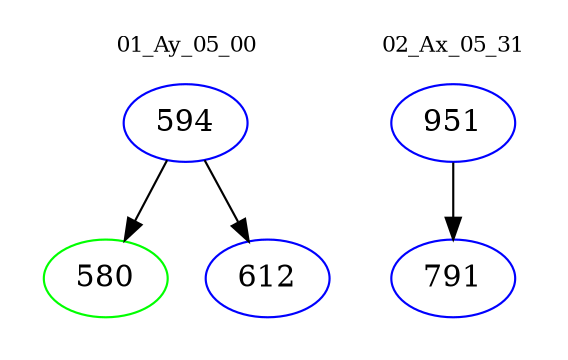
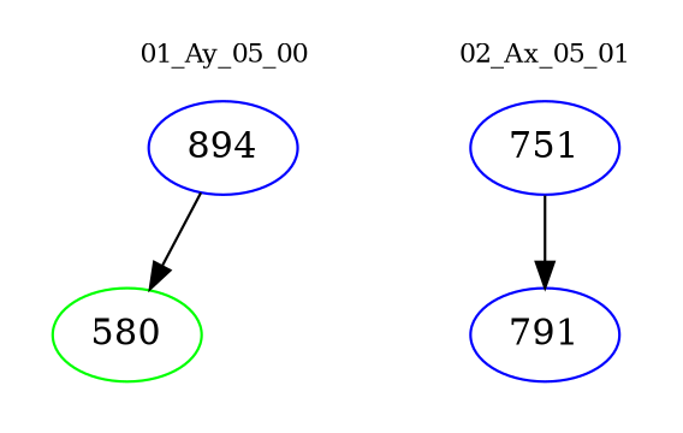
  digraph {
    node [color=blue]
    edge [color=black]
-   n1 [label=594]
+   n1 [label=894]
    n2 [color=green label=580]
-   n3 [label=612]
-   n4 [label=951]
+   n4 [label=751]
    n5 [label=791]
    subgraph cluster_1 {
      color=white
      fontsize=10
      label="01_Ay_05_00"
      n1
      n2
-     n3
    }
    subgraph cluster_2 {
      color=white
      fontsize=10
-     label="02_Ax_05_31"
+     label="02_Ax_05_01"
      n4
      n5
    }
    n1 -> n2
-   n1 -> n3
    n4 -> n5
  }
